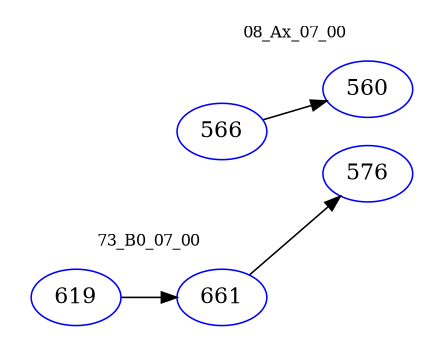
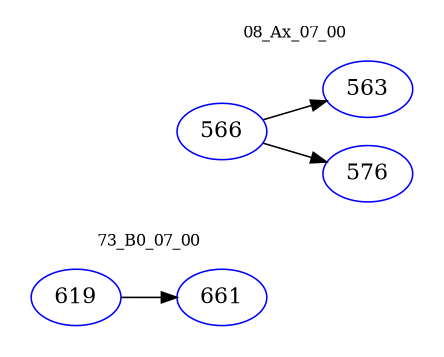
  digraph {
    rankdir=LR
    node [color=blue]
    edge [color=black]
    n1 [label=566]
-   n2 [label=560]
+   n2 [label=563]
    n3 [label=576]
    n4 [label=619]
    n5 [label=661]
    subgraph cluster_1 {
      color=white
      fontsize=10
      label="08_Ax_07_00"
      n1
      n2
      n3
    }
    subgraph cluster_2 {
      color=white
      fontsize=10
      label="73_B0_07_00"
      n4
      n5
    }
    n1 -> n2
-   n5 -> n3
+   n1 -> n3
    n4 -> n5
  }
